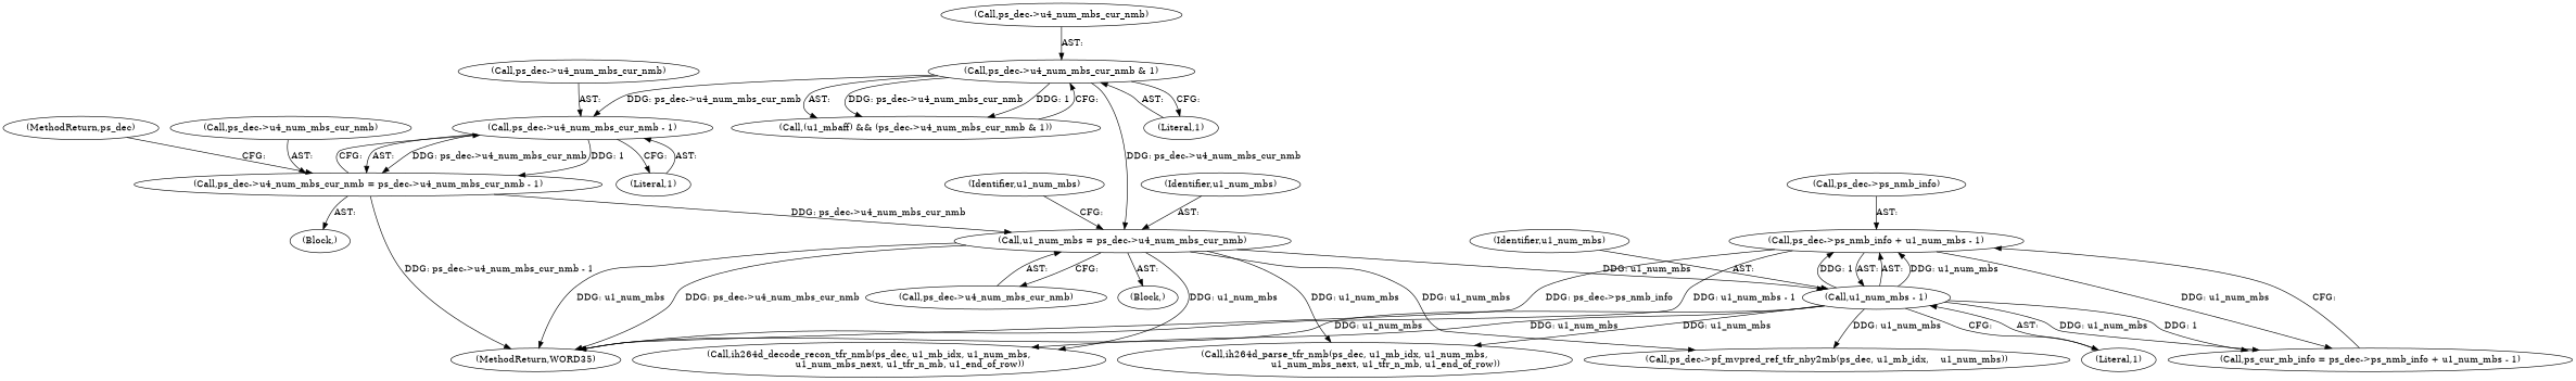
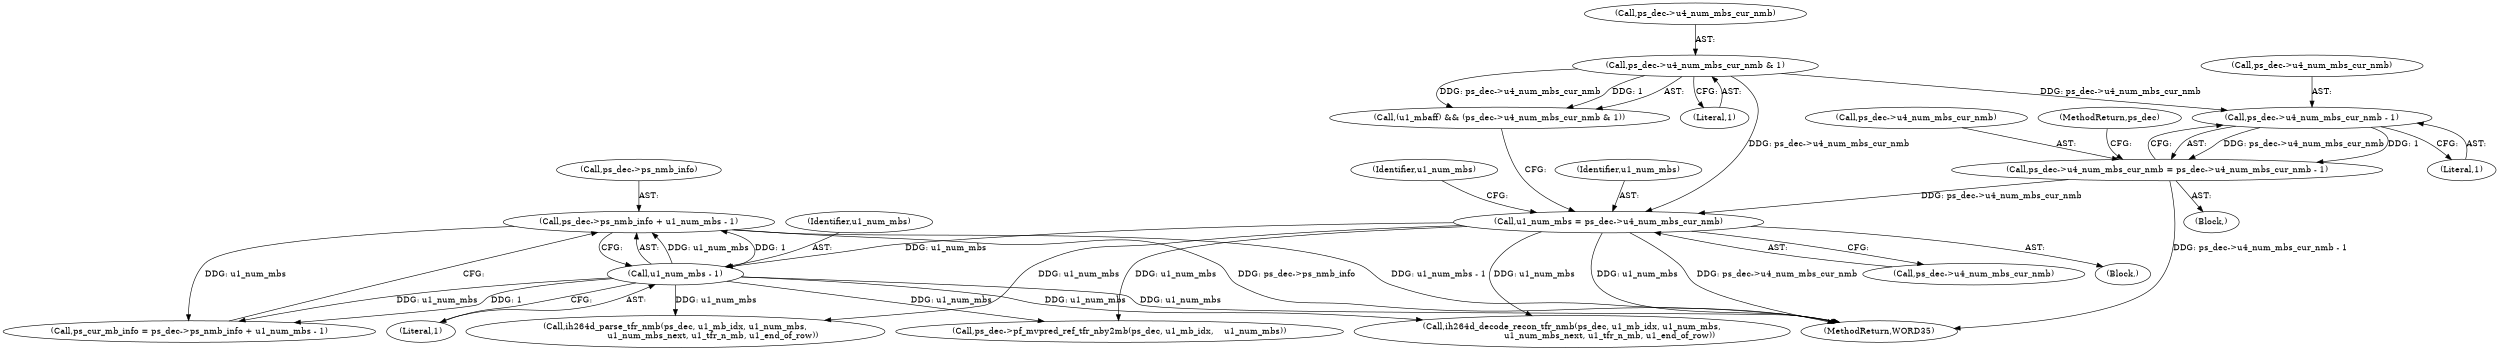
  digraph {
    n1 [label="(Call,ps_dec->ps_nmb_info + u1_num_mbs - 1)"]
    n2 [label="(Call,u1_num_mbs - 1)"]
    n3 [label="(Call,ps_cur_mb_info = ps_dec->ps_nmb_info + u1_num_mbs - 1)"]
    n4 [label="(MethodReturn,WORD35)"]
    n5 [label="(Call,ih264d_decode_recon_tfr_nmb(ps_dec, u1_mb_idx, u1_num_mbs,\n                            u1_num_mbs_next, u1_tfr_n_mb, u1_end_of_row))"]
    n6 [label="(Call,ih264d_parse_tfr_nmb(ps_dec, u1_mb_idx, u1_num_mbs,\n                            u1_num_mbs_next, u1_tfr_n_mb, u1_end_of_row))"]
    n7 [label="(Call,ps_dec->pf_mvpred_ref_tfr_nby2mb(ps_dec, u1_mb_idx,    u1_num_mbs))"]
    n8 [label="(Literal,1)"]
    n9 [label="(Call,u1_num_mbs = ps_dec->u4_num_mbs_cur_nmb)"]
    n10 [label="(Call,ps_dec->u4_num_mbs_cur_nmb)"]
    n11 [label="(Block,)"]
    n12 [label="(Call,ps_dec->u4_num_mbs_cur_nmb & 1)"]
    n13 [label="(Call,ps_dec->u4_num_mbs_cur_nmb - 1)"]
    n14 [label="(Call,(u1_mbaff) && (ps_dec->u4_num_mbs_cur_nmb & 1))"]
    n15 [label="(Literal,1)"]
    n16 [label="(Call,ps_dec->u4_num_mbs_cur_nmb = ps_dec->u4_num_mbs_cur_nmb - 1)"]
    n17 [label="(Literal,1)"]
    n18 [label="(Block,)"]
    n19 [label="(Call,ps_dec->ps_nmb_info)"]
    n20 [label="(Call,ps_dec->u4_num_mbs_cur_nmb)"]
    n21 [label="(MethodReturn,ps_dec)"]
    n22 [label="(Call,ps_dec->u4_num_mbs_cur_nmb)"]
    n23 [label="(Identifier,u1_num_mbs)"]
    n24 [label="(Identifier,u1_num_mbs)"]
    n25 [label="(Identifier,u1_num_mbs)"]
    n26 [label="(Call,ps_dec->u4_num_mbs_cur_nmb)"]
-   n1 -> n2 [label="AST: "]
+   n1 -> n2 [label="CFG: "]
    n1 -> n3 [label="DDG: u1_num_mbs"]
    n1 -> n4 [label="DDG: ps_dec->ps_nmb_info"]
    n1 -> n4 [label="DDG: u1_num_mbs - 1"]
    n2 -> n1 [label="AST: "]
    n2 -> n1 [label="DDG: u1_num_mbs"]
    n2 -> n1 [label="DDG: 1"]
    n2 -> n3 [label="DDG: u1_num_mbs"]
    n2 -> n3 [label="DDG: 1"]
    n2 -> n4 [label="DDG: u1_num_mbs"]
    n2 -> n5 [label="DDG: u1_num_mbs"]
    n2 -> n6 [label="DDG: u1_num_mbs"]
    n2 -> n7 [label="DDG: u1_num_mbs"]
    n2 -> n8 [label="CFG: "]
    n3 -> n1 [label="CFG: "]
    n8 -> n2 [label="AST: "]
    n9 -> n2 [label="DDG: u1_num_mbs"]
    n9 -> n4 [label="DDG: u1_num_mbs"]
    n9 -> n4 [label="DDG: ps_dec->u4_num_mbs_cur_nmb"]
    n9 -> n5 [label="DDG: u1_num_mbs"]
    n9 -> n6 [label="DDG: u1_num_mbs"]
    n9 -> n7 [label="DDG: u1_num_mbs"]
    n9 -> n10 [label="CFG: "]
    n9 -> n11 [label="AST: "]
    n10 -> n9 [label="AST: "]
    n12 -> n9 [label="DDG: ps_dec->u4_num_mbs_cur_nmb"]
    n12 -> n13 [label="DDG: ps_dec->u4_num_mbs_cur_nmb"]
    n12 -> n14 [label="AST: "]
    n12 -> n14 [label="DDG: ps_dec->u4_num_mbs_cur_nmb"]
    n12 -> n14 [label="DDG: 1"]
    n12 -> n15 [label="CFG: "]
    n13 -> n16 [label="AST: "]
    n13 -> n16 [label="DDG: ps_dec->u4_num_mbs_cur_nmb"]
    n13 -> n16 [label="DDG: 1"]
    n13 -> n17 [label="CFG: "]
-   n14 -> n12 [label="CFG: "]
+   n14 -> n9 [label="CFG: "]
    n15 -> n12 [label="AST: "]
    n16 -> n4 [label="DDG: ps_dec->u4_num_mbs_cur_nmb - 1"]
    n16 -> n9 [label="DDG: ps_dec->u4_num_mbs_cur_nmb"]
    n16 -> n13 [label="CFG: "]
    n16 -> n18 [label="AST: "]
    n17 -> n13 [label="AST: "]
    n19 -> n1 [label="AST: "]
    n20 -> n16 [label="AST: "]
    n21 -> n16 [label="CFG: "]
    n22 -> n13 [label="AST: "]
    n23 -> n9 [label="AST: "]
    n24 -> n2 [label="AST: "]
    n25 -> n9 [label="CFG: "]
    n26 -> n12 [label="AST: "]
  }
